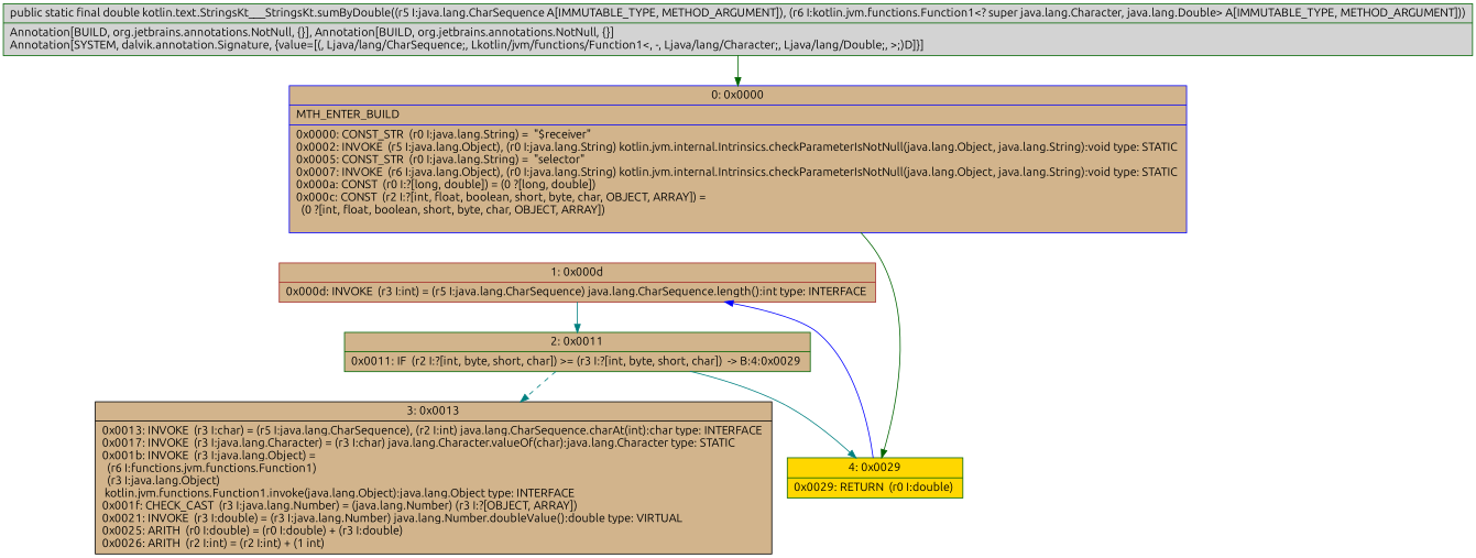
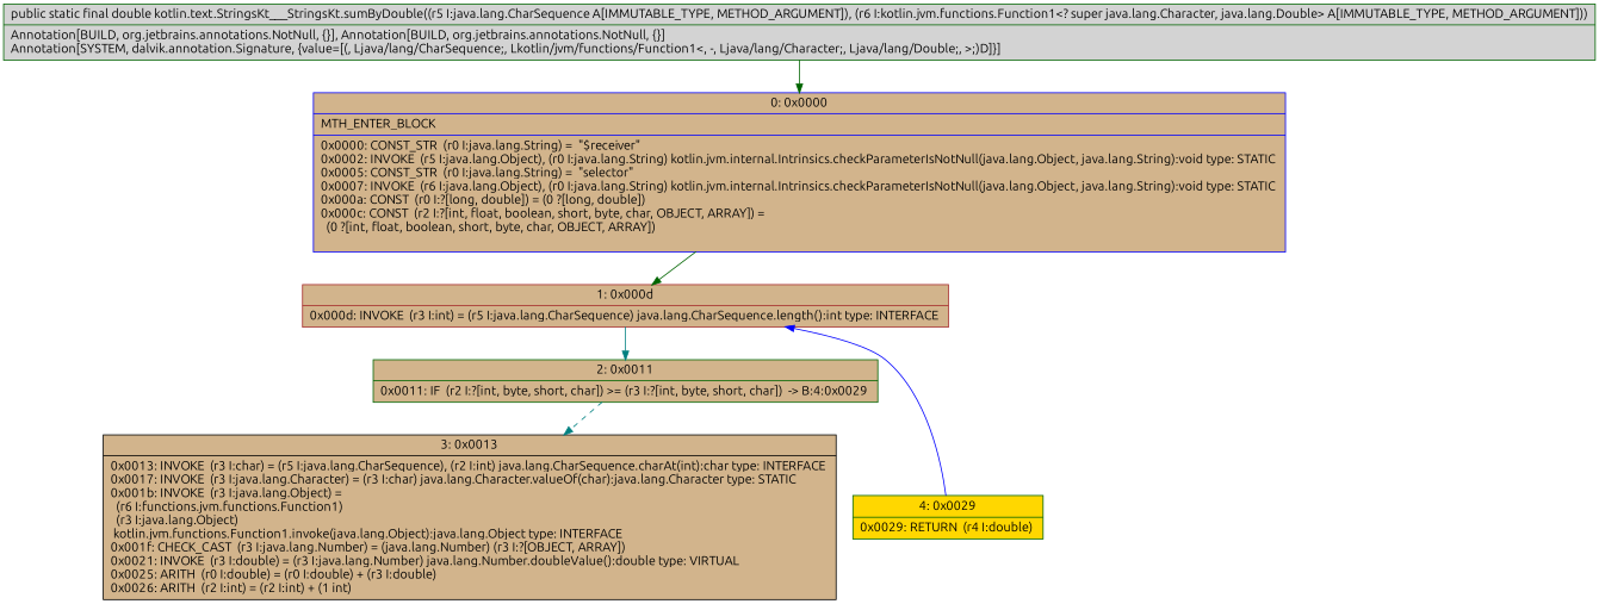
  digraph {
    fontname=Ubuntu
    node [color=darkgreen fillcolor=tan fontname=Ubuntu shape=record style=filled]
    edge [color=teal fontname=Ubuntu]
-   n1 [color=blue label="{0\:\ 0x0000|MTH_ENTER_BUILD\l|0x0000: CONST_STR  (r0 I:java.lang.String) =  \"$receiver\" \l0x0002: INVOKE  (r5 I:java.lang.Object), (r0 I:java.lang.String) kotlin.jvm.internal.Intrinsics.checkParameterIsNotNull(java.lang.Object, java.lang.String):void type: STATIC \l0x0005: CONST_STR  (r0 I:java.lang.String) =  \"selector\" \l0x0007: INVOKE  (r6 I:java.lang.Object), (r0 I:java.lang.String) kotlin.jvm.internal.Intrinsics.checkParameterIsNotNull(java.lang.Object, java.lang.String):void type: STATIC \l0x000a: CONST  (r0 I:?[long, double]) = (0 ?[long, double]) \l0x000c: CONST  (r2 I:?[int, float, boolean, short, byte, char, OBJECT, ARRAY]) = \l  (0 ?[int, float, boolean, short, byte, char, OBJECT, ARRAY])\l \l}"]
+   n1 [color=blue label="{0\:\ 0x0000|MTH_ENTER_BLOCK\l|0x0000: CONST_STR  (r0 I:java.lang.String) =  \"$receiver\" \l0x0002: INVOKE  (r5 I:java.lang.Object), (r0 I:java.lang.String) kotlin.jvm.internal.Intrinsics.checkParameterIsNotNull(java.lang.Object, java.lang.String):void type: STATIC \l0x0005: CONST_STR  (r0 I:java.lang.String) =  \"selector\" \l0x0007: INVOKE  (r6 I:java.lang.Object), (r0 I:java.lang.String) kotlin.jvm.internal.Intrinsics.checkParameterIsNotNull(java.lang.Object, java.lang.String):void type: STATIC \l0x000a: CONST  (r0 I:?[long, double]) = (0 ?[long, double]) \l0x000c: CONST  (r2 I:?[int, float, boolean, short, byte, char, OBJECT, ARRAY]) = \l  (0 ?[int, float, boolean, short, byte, char, OBJECT, ARRAY])\l \l}"]
    n2 [color=brown label="{1\:\ 0x000d|0x000d: INVOKE  (r3 I:int) = (r5 I:java.lang.CharSequence) java.lang.CharSequence.length():int type: INTERFACE \l}"]
    n3 [label="{2\:\ 0x0011|0x0011: IF  (r2 I:?[int, byte, short, char]) \>= (r3 I:?[int, byte, short, char])  \-\> B:4:0x0029 \l}"]
    n4 [color=black label="{3\:\ 0x0013|0x0013: INVOKE  (r3 I:char) = (r5 I:java.lang.CharSequence), (r2 I:int) java.lang.CharSequence.charAt(int):char type: INTERFACE \l0x0017: INVOKE  (r3 I:java.lang.Character) = (r3 I:char) java.lang.Character.valueOf(char):java.lang.Character type: STATIC \l0x001b: INVOKE  (r3 I:java.lang.Object) = \l  (r6 I:functions.jvm.functions.Function1)\l  (r3 I:java.lang.Object)\l kotlin.jvm.functions.Function1.invoke(java.lang.Object):java.lang.Object type: INTERFACE \l0x001f: CHECK_CAST  (r3 I:java.lang.Number) = (java.lang.Number) (r3 I:?[OBJECT, ARRAY]) \l0x0021: INVOKE  (r3 I:double) = (r3 I:java.lang.Number) java.lang.Number.doubleValue():double type: VIRTUAL \l0x0025: ARITH  (r0 I:double) = (r0 I:double) + (r3 I:double) \l0x0026: ARITH  (r2 I:int) = (r2 I:int) + (1 int) \l}"]
-   n5 [fillcolor=gold label="{4\:\ 0x0029|0x0029: RETURN  (r0 I:double) \l}"]
+   n5 [fillcolor=gold label="{4\:\ 0x0029|0x0029: RETURN  (r4 I:double) \l}"]
    n6 [fillcolor=lightgrey label="{public static final double kotlin.text.StringsKt___StringsKt.sumByDouble((r5 I:java.lang.CharSequence A[IMMUTABLE_TYPE, METHOD_ARGUMENT]), (r6 I:kotlin.jvm.functions.Function1\<? super java.lang.Character, java.lang.Double\> A[IMMUTABLE_TYPE, METHOD_ARGUMENT]))  | Annotation[BUILD, org.jetbrains.annotations.NotNull, \{\}], Annotation[BUILD, org.jetbrains.annotations.NotNull, \{\}]\lAnnotation[SYSTEM, dalvik.annotation.Signature, \{value=[(, Ljava\/lang\/CharSequence;, Lkotlin\/jvm\/functions\/Function1\<, \-, Ljava\/lang\/Character;, Ljava\/lang\/Double;, \>;)D]\}]\l}"]
-   n1 -> n5 [color=darkgreen]
+   n1 -> n2 [color=darkgreen]
    n2 -> n3
    n3 -> n4 [style=dashed]
-   n3 -> n5
    n5 -> n2 [color=blue]
    n6 -> n1 [color=darkgreen]
  }
